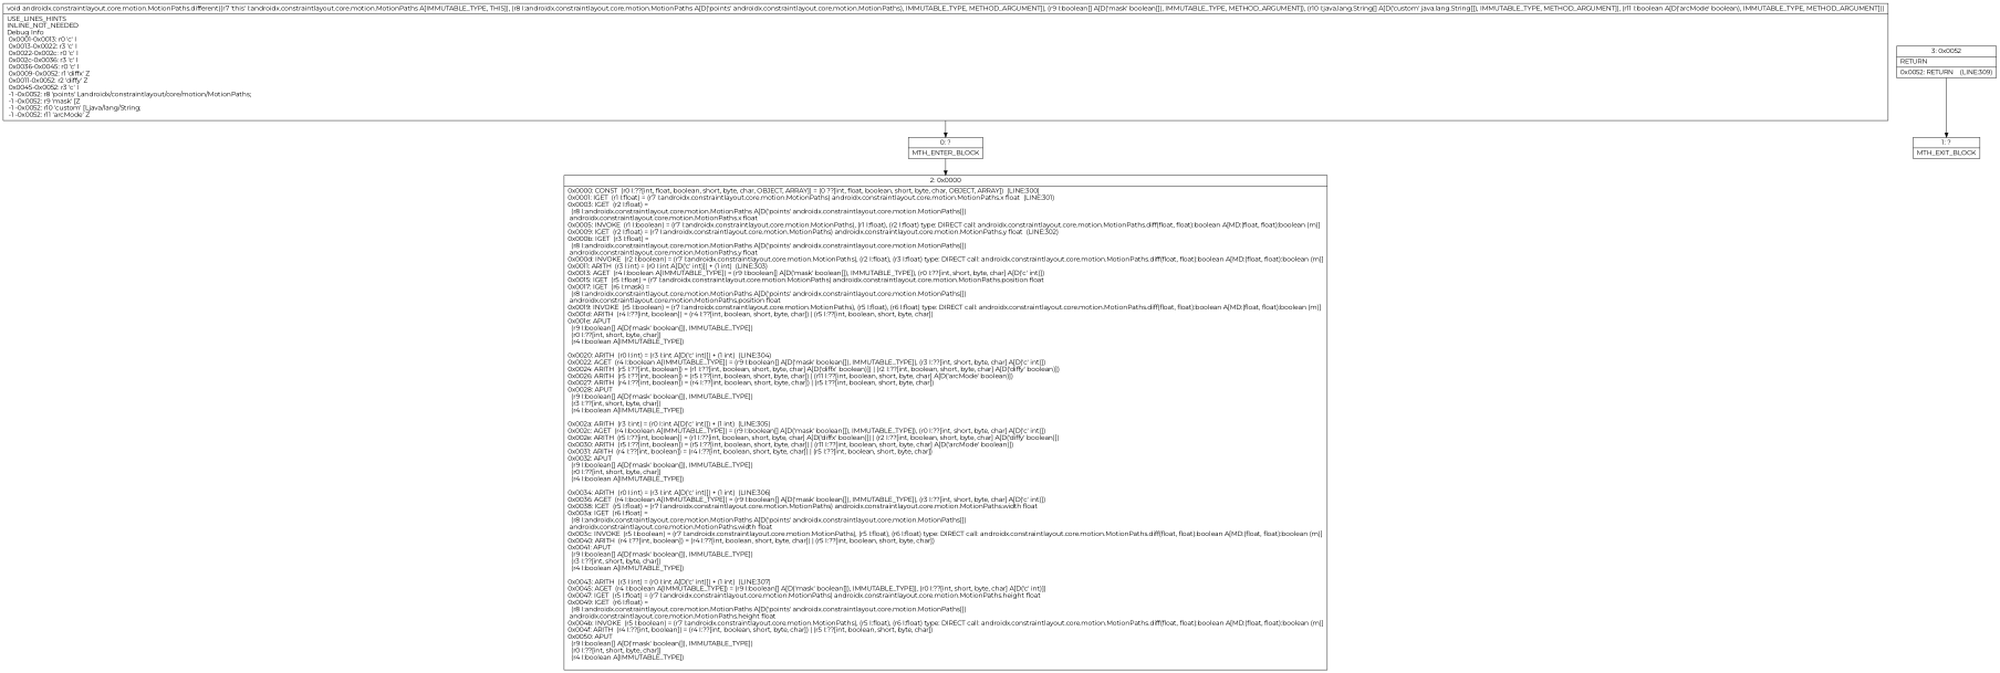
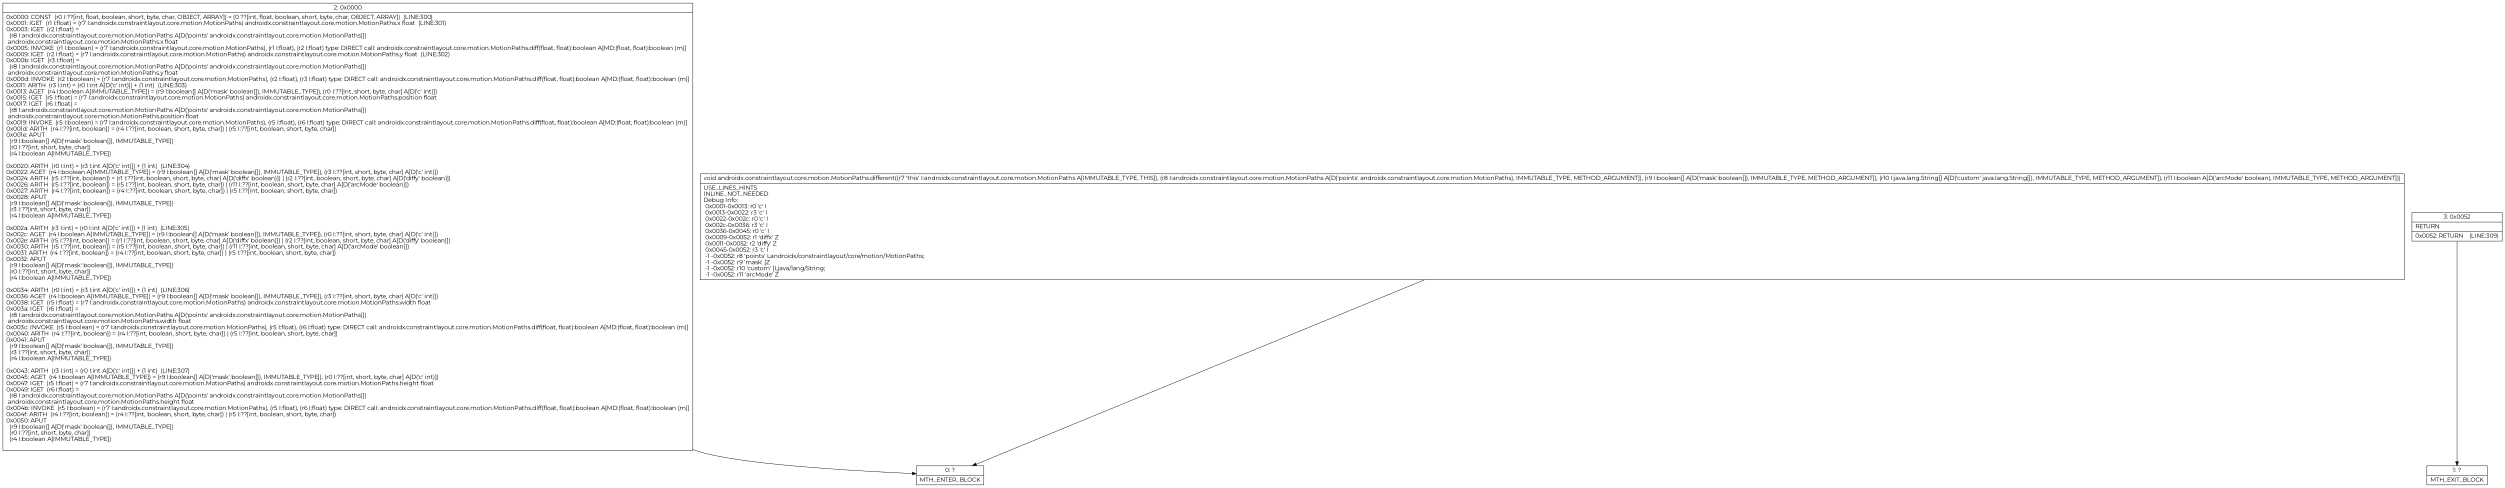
  digraph {
    fontname=Montserrat
    node [fontname=Montserrat shape=record]
    edge [fontname=Montserrat]
    n1 [label="{0\:\ ?|MTH_ENTER_BLOCK\l}"]
-   n2 [label="{2\:\ 0x0000|0x0000: CONST  (r0 I:??[int, float, boolean, short, byte, char, OBJECT, ARRAY]) = (0 ??[int, float, boolean, short, byte, char, OBJECT, ARRAY])  (LINE:300)\l0x0001: IGET  (r1 I:float) = (r7 I:androidx.constraintlayout.core.motion.MotionPaths) androidx.constraintlayout.core.motion.MotionPaths.x float  (LINE:301)\l0x0003: IGET  (r2 I:float) = \l  (r8 I:androidx.constraintlayout.core.motion.MotionPaths A[D('points' androidx.constraintlayout.core.motion.MotionPaths)])\l androidx.constraintlayout.core.motion.MotionPaths.x float \l0x0005: INVOKE  (r1 I:boolean) = (r7 I:androidx.constraintlayout.core.motion.MotionPaths), (r1 I:float), (r2 I:float) type: DIRECT call: androidx.constraintlayout.core.motion.MotionPaths.diff(float, float):boolean A[MD:(float, float):boolean (m)]\l0x0009: IGET  (r2 I:float) = (r7 I:androidx.constraintlayout.core.motion.MotionPaths) androidx.constraintlayout.core.motion.MotionPaths.y float  (LINE:302)\l0x000b: IGET  (r3 I:float) = \l  (r8 I:androidx.constraintlayout.core.motion.MotionPaths A[D('points' androidx.constraintlayout.core.motion.MotionPaths)])\l androidx.constraintlayout.core.motion.MotionPaths.y float \l0x000d: INVOKE  (r2 I:boolean) = (r7 I:androidx.constraintlayout.core.motion.MotionPaths), (r2 I:float), (r3 I:float) type: DIRECT call: androidx.constraintlayout.core.motion.MotionPaths.diff(float, float):boolean A[MD:(float, float):boolean (m)]\l0x0011: ARITH  (r3 I:int) = (r0 I:int A[D('c' int)]) + (1 int)  (LINE:303)\l0x0013: AGET  (r4 I:boolean A[IMMUTABLE_TYPE]) = (r9 I:boolean[] A[D('mask' boolean[]), IMMUTABLE_TYPE]), (r0 I:??[int, short, byte, char] A[D('c' int)]) \l0x0015: IGET  (r5 I:float) = (r7 I:androidx.constraintlayout.core.motion.MotionPaths) androidx.constraintlayout.core.motion.MotionPaths.position float \l0x0017: IGET  (r6 I:mask) = \l  (r8 I:androidx.constraintlayout.core.motion.MotionPaths A[D('points' androidx.constraintlayout.core.motion.MotionPaths)])\l androidx.constraintlayout.core.motion.MotionPaths.position float \l0x0019: INVOKE  (r5 I:boolean) = (r7 I:androidx.constraintlayout.core.motion.MotionPaths), (r5 I:float), (r6 I:float) type: DIRECT call: androidx.constraintlayout.core.motion.MotionPaths.diff(float, float):boolean A[MD:(float, float):boolean (m)]\l0x001d: ARITH  (r4 I:??[int, boolean]) = (r4 I:??[int, boolean, short, byte, char]) \| (r5 I:??[int, boolean, short, byte, char]) \l0x001e: APUT  \l  (r9 I:boolean[] A[D('mask' boolean[]), IMMUTABLE_TYPE])\l  (r0 I:??[int, short, byte, char])\l  (r4 I:boolean A[IMMUTABLE_TYPE])\l \l0x0020: ARITH  (r0 I:int) = (r3 I:int A[D('c' int)]) + (1 int)  (LINE:304)\l0x0022: AGET  (r4 I:boolean A[IMMUTABLE_TYPE]) = (r9 I:boolean[] A[D('mask' boolean[]), IMMUTABLE_TYPE]), (r3 I:??[int, short, byte, char] A[D('c' int)]) \l0x0024: ARITH  (r5 I:??[int, boolean]) = (r1 I:??[int, boolean, short, byte, char] A[D('diffx' boolean)]) \| (r2 I:??[int, boolean, short, byte, char] A[D('diffy' boolean)]) \l0x0026: ARITH  (r5 I:??[int, boolean]) = (r5 I:??[int, boolean, short, byte, char]) \| (r11 I:??[int, boolean, short, byte, char] A[D('arcMode' boolean)]) \l0x0027: ARITH  (r4 I:??[int, boolean]) = (r4 I:??[int, boolean, short, byte, char]) \| (r5 I:??[int, boolean, short, byte, char]) \l0x0028: APUT  \l  (r9 I:boolean[] A[D('mask' boolean[]), IMMUTABLE_TYPE])\l  (r3 I:??[int, short, byte, char])\l  (r4 I:boolean A[IMMUTABLE_TYPE])\l \l0x002a: ARITH  (r3 I:int) = (r0 I:int A[D('c' int)]) + (1 int)  (LINE:305)\l0x002c: AGET  (r4 I:boolean A[IMMUTABLE_TYPE]) = (r9 I:boolean[] A[D('mask' boolean[]), IMMUTABLE_TYPE]), (r0 I:??[int, short, byte, char] A[D('c' int)]) \l0x002e: ARITH  (r5 I:??[int, boolean]) = (r1 I:??[int, boolean, short, byte, char] A[D('diffx' boolean)]) \| (r2 I:??[int, boolean, short, byte, char] A[D('diffy' boolean)]) \l0x0030: ARITH  (r5 I:??[int, boolean]) = (r5 I:??[int, boolean, short, byte, char]) \| (r11 I:??[int, boolean, short, byte, char] A[D('arcMode' boolean)]) \l0x0031: ARITH  (r4 I:??[int, boolean]) = (r4 I:??[int, boolean, short, byte, char]) \| (r5 I:??[int, boolean, short, byte, char]) \l0x0032: APUT  \l  (r9 I:boolean[] A[D('mask' boolean[]), IMMUTABLE_TYPE])\l  (r0 I:??[int, short, byte, char])\l  (r4 I:boolean A[IMMUTABLE_TYPE])\l \l0x0034: ARITH  (r0 I:int) = (r3 I:int A[D('c' int)]) + (1 int)  (LINE:306)\l0x0036: AGET  (r4 I:boolean A[IMMUTABLE_TYPE]) = (r9 I:boolean[] A[D('mask' boolean[]), IMMUTABLE_TYPE]), (r3 I:??[int, short, byte, char] A[D('c' int)]) \l0x0038: IGET  (r5 I:float) = (r7 I:androidx.constraintlayout.core.motion.MotionPaths) androidx.constraintlayout.core.motion.MotionPaths.width float \l0x003a: IGET  (r6 I:float) = \l  (r8 I:androidx.constraintlayout.core.motion.MotionPaths A[D('points' androidx.constraintlayout.core.motion.MotionPaths)])\l androidx.constraintlayout.core.motion.MotionPaths.width float \l0x003c: INVOKE  (r5 I:boolean) = (r7 I:androidx.constraintlayout.core.motion.MotionPaths), (r5 I:float), (r6 I:float) type: DIRECT call: androidx.constraintlayout.core.motion.MotionPaths.diff(float, float):boolean A[MD:(float, float):boolean (m)]\l0x0040: ARITH  (r4 I:??[int, boolean]) = (r4 I:??[int, boolean, short, byte, char]) \| (r5 I:??[int, boolean, short, byte, char]) \l0x0041: APUT  \l  (r9 I:boolean[] A[D('mask' boolean[]), IMMUTABLE_TYPE])\l  (r3 I:??[int, short, byte, char])\l  (r4 I:boolean A[IMMUTABLE_TYPE])\l \l0x0043: ARITH  (r3 I:int) = (r0 I:int A[D('c' int)]) + (1 int)  (LINE:307)\l0x0045: AGET  (r4 I:boolean A[IMMUTABLE_TYPE]) = (r9 I:boolean[] A[D('mask' boolean[]), IMMUTABLE_TYPE]), (r0 I:??[int, short, byte, char] A[D('c' int)]) \l0x0047: IGET  (r5 I:float) = (r7 I:androidx.constraintlayout.core.motion.MotionPaths) androidx.constraintlayout.core.motion.MotionPaths.height float \l0x0049: IGET  (r6 I:float) = \l  (r8 I:androidx.constraintlayout.core.motion.MotionPaths A[D('points' androidx.constraintlayout.core.motion.MotionPaths)])\l androidx.constraintlayout.core.motion.MotionPaths.height float \l0x004b: INVOKE  (r5 I:boolean) = (r7 I:androidx.constraintlayout.core.motion.MotionPaths), (r5 I:float), (r6 I:float) type: DIRECT call: androidx.constraintlayout.core.motion.MotionPaths.diff(float, float):boolean A[MD:(float, float):boolean (m)]\l0x004f: ARITH  (r4 I:??[int, boolean]) = (r4 I:??[int, boolean, short, byte, char]) \| (r5 I:??[int, boolean, short, byte, char]) \l0x0050: APUT  \l  (r9 I:boolean[] A[D('mask' boolean[]), IMMUTABLE_TYPE])\l  (r0 I:??[int, short, byte, char])\l  (r4 I:boolean A[IMMUTABLE_TYPE])\l \l}"]
+   n2 [label="{2\:\ 0x0000|0x0000: CONST  (r0 I:??[int, float, boolean, short, byte, char, OBJECT, ARRAY]) = (0 ??[int, float, boolean, short, byte, char, OBJECT, ARRAY])  (LINE:300)\l0x0001: IGET  (r1 I:float) = (r7 I:androidx.constraintlayout.core.motion.MotionPaths) androidx.constraintlayout.core.motion.MotionPaths.x float  (LINE:301)\l0x0003: IGET  (r2 I:float) = \l  (r8 I:androidx.constraintlayout.core.motion.MotionPaths A[D('points' androidx.constraintlayout.core.motion.MotionPaths)])\l androidx.constraintlayout.core.motion.MotionPaths.x float \l0x0005: INVOKE  (r1 I:boolean) = (r7 I:androidx.constraintlayout.core.motion.MotionPaths), (r1 I:float), (r2 I:float) type: DIRECT call: androidx.constraintlayout.core.motion.MotionPaths.diff(float, float):boolean A[MD:(float, float):boolean (m)]\l0x0009: IGET  (r2 I:float) = (r7 I:androidx.constraintlayout.core.motion.MotionPaths) androidx.constraintlayout.core.motion.MotionPaths.y float  (LINE:302)\l0x000b: IGET  (r3 I:float) = \l  (r8 I:androidx.constraintlayout.core.motion.MotionPaths A[D('points' androidx.constraintlayout.core.motion.MotionPaths)])\l androidx.constraintlayout.core.motion.MotionPaths.y float \l0x000d: INVOKE  (r2 I:boolean) = (r7 I:androidx.constraintlayout.core.motion.MotionPaths), (r2 I:float), (r3 I:float) type: DIRECT call: androidx.constraintlayout.core.motion.MotionPaths.diff(float, float):boolean A[MD:(float, float):boolean (m)]\l0x0011: ARITH  (r3 I:int) = (r0 I:int A[D('c' int)]) + (1 int)  (LINE:303)\l0x0013: AGET  (r4 I:boolean A[IMMUTABLE_TYPE]) = (r9 I:boolean[] A[D('mask' boolean[]), IMMUTABLE_TYPE]), (r0 I:??[int, short, byte, char] A[D('c' int)]) \l0x0015: IGET  (r5 I:float) = (r7 I:androidx.constraintlayout.core.motion.MotionPaths) androidx.constraintlayout.core.motion.MotionPaths.position float \l0x0017: IGET  (r6 I:float) = \l  (r8 I:androidx.constraintlayout.core.motion.MotionPaths A[D('points' androidx.constraintlayout.core.motion.MotionPaths)])\l androidx.constraintlayout.core.motion.MotionPaths.position float \l0x0019: INVOKE  (r5 I:boolean) = (r7 I:androidx.constraintlayout.core.motion.MotionPaths), (r5 I:float), (r6 I:float) type: DIRECT call: androidx.constraintlayout.core.motion.MotionPaths.diff(float, float):boolean A[MD:(float, float):boolean (m)]\l0x001d: ARITH  (r4 I:??[int, boolean]) = (r4 I:??[int, boolean, short, byte, char]) \| (r5 I:??[int, boolean, short, byte, char]) \l0x001e: APUT  \l  (r9 I:boolean[] A[D('mask' boolean[]), IMMUTABLE_TYPE])\l  (r0 I:??[int, short, byte, char])\l  (r4 I:boolean A[IMMUTABLE_TYPE])\l \l0x0020: ARITH  (r0 I:int) = (r3 I:int A[D('c' int)]) + (1 int)  (LINE:304)\l0x0022: AGET  (r4 I:boolean A[IMMUTABLE_TYPE]) = (r9 I:boolean[] A[D('mask' boolean[]), IMMUTABLE_TYPE]), (r3 I:??[int, short, byte, char] A[D('c' int)]) \l0x0024: ARITH  (r5 I:??[int, boolean]) = (r1 I:??[int, boolean, short, byte, char] A[D('diffx' boolean)]) \| (r2 I:??[int, boolean, short, byte, char] A[D('diffy' boolean)]) \l0x0026: ARITH  (r5 I:??[int, boolean]) = (r5 I:??[int, boolean, short, byte, char]) \| (r11 I:??[int, boolean, short, byte, char] A[D('arcMode' boolean)]) \l0x0027: ARITH  (r4 I:??[int, boolean]) = (r4 I:??[int, boolean, short, byte, char]) \| (r5 I:??[int, boolean, short, byte, char]) \l0x0028: APUT  \l  (r9 I:boolean[] A[D('mask' boolean[]), IMMUTABLE_TYPE])\l  (r3 I:??[int, short, byte, char])\l  (r4 I:boolean A[IMMUTABLE_TYPE])\l \l0x002a: ARITH  (r3 I:int) = (r0 I:int A[D('c' int)]) + (1 int)  (LINE:305)\l0x002c: AGET  (r4 I:boolean A[IMMUTABLE_TYPE]) = (r9 I:boolean[] A[D('mask' boolean[]), IMMUTABLE_TYPE]), (r0 I:??[int, short, byte, char] A[D('c' int)]) \l0x002e: ARITH  (r5 I:??[int, boolean]) = (r1 I:??[int, boolean, short, byte, char] A[D('diffx' boolean)]) \| (r2 I:??[int, boolean, short, byte, char] A[D('diffy' boolean)]) \l0x0030: ARITH  (r5 I:??[int, boolean]) = (r5 I:??[int, boolean, short, byte, char]) \| (r11 I:??[int, boolean, short, byte, char] A[D('arcMode' boolean)]) \l0x0031: ARITH  (r4 I:??[int, boolean]) = (r4 I:??[int, boolean, short, byte, char]) \| (r5 I:??[int, boolean, short, byte, char]) \l0x0032: APUT  \l  (r9 I:boolean[] A[D('mask' boolean[]), IMMUTABLE_TYPE])\l  (r0 I:??[int, short, byte, char])\l  (r4 I:boolean A[IMMUTABLE_TYPE])\l \l0x0034: ARITH  (r0 I:int) = (r3 I:int A[D('c' int)]) + (1 int)  (LINE:306)\l0x0036: AGET  (r4 I:boolean A[IMMUTABLE_TYPE]) = (r9 I:boolean[] A[D('mask' boolean[]), IMMUTABLE_TYPE]), (r3 I:??[int, short, byte, char] A[D('c' int)]) \l0x0038: IGET  (r5 I:float) = (r7 I:androidx.constraintlayout.core.motion.MotionPaths) androidx.constraintlayout.core.motion.MotionPaths.width float \l0x003a: IGET  (r6 I:float) = \l  (r8 I:androidx.constraintlayout.core.motion.MotionPaths A[D('points' androidx.constraintlayout.core.motion.MotionPaths)])\l androidx.constraintlayout.core.motion.MotionPaths.width float \l0x003c: INVOKE  (r5 I:boolean) = (r7 I:androidx.constraintlayout.core.motion.MotionPaths), (r5 I:float), (r6 I:float) type: DIRECT call: androidx.constraintlayout.core.motion.MotionPaths.diff(float, float):boolean A[MD:(float, float):boolean (m)]\l0x0040: ARITH  (r4 I:??[int, boolean]) = (r4 I:??[int, boolean, short, byte, char]) \| (r5 I:??[int, boolean, short, byte, char]) \l0x0041: APUT  \l  (r9 I:boolean[] A[D('mask' boolean[]), IMMUTABLE_TYPE])\l  (r3 I:??[int, short, byte, char])\l  (r4 I:boolean A[IMMUTABLE_TYPE])\l \l0x0043: ARITH  (r3 I:int) = (r0 I:int A[D('c' int)]) + (1 int)  (LINE:307)\l0x0045: AGET  (r4 I:boolean A[IMMUTABLE_TYPE]) = (r9 I:boolean[] A[D('mask' boolean[]), IMMUTABLE_TYPE]), (r0 I:??[int, short, byte, char] A[D('c' int)]) \l0x0047: IGET  (r5 I:float) = (r7 I:androidx.constraintlayout.core.motion.MotionPaths) androidx.constraintlayout.core.motion.MotionPaths.height float \l0x0049: IGET  (r6 I:float) = \l  (r8 I:androidx.constraintlayout.core.motion.MotionPaths A[D('points' androidx.constraintlayout.core.motion.MotionPaths)])\l androidx.constraintlayout.core.motion.MotionPaths.height float \l0x004b: INVOKE  (r5 I:boolean) = (r7 I:androidx.constraintlayout.core.motion.MotionPaths), (r5 I:float), (r6 I:float) type: DIRECT call: androidx.constraintlayout.core.motion.MotionPaths.diff(float, float):boolean A[MD:(float, float):boolean (m)]\l0x004f: ARITH  (r4 I:??[int, boolean]) = (r4 I:??[int, boolean, short, byte, char]) \| (r5 I:??[int, boolean, short, byte, char]) \l0x0050: APUT  \l  (r9 I:boolean[] A[D('mask' boolean[]), IMMUTABLE_TYPE])\l  (r0 I:??[int, short, byte, char])\l  (r4 I:boolean A[IMMUTABLE_TYPE])\l \l}"]
    n3 [label="{3\:\ 0x0052|RETURN\l|0x0052: RETURN    (LINE:309)\l}"]
    n4 [label="{1\:\ ?|MTH_EXIT_BLOCK\l}"]
    n5 [label="{void androidx.constraintlayout.core.motion.MotionPaths.different((r7 'this' I:androidx.constraintlayout.core.motion.MotionPaths A[IMMUTABLE_TYPE, THIS]), (r8 I:androidx.constraintlayout.core.motion.MotionPaths A[D('points' androidx.constraintlayout.core.motion.MotionPaths), IMMUTABLE_TYPE, METHOD_ARGUMENT]), (r9 I:boolean[] A[D('mask' boolean[]), IMMUTABLE_TYPE, METHOD_ARGUMENT]), (r10 I:java.lang.String[] A[D('custom' java.lang.String[]), IMMUTABLE_TYPE, METHOD_ARGUMENT]), (r11 I:boolean A[D('arcMode' boolean), IMMUTABLE_TYPE, METHOD_ARGUMENT]))  | USE_LINES_HINTS\lINLINE_NOT_NEEDED\lDebug Info:\l  0x0001\-0x0013: r0 'c' I\l  0x0013\-0x0022: r3 'c' I\l  0x0022\-0x002c: r0 'c' I\l  0x002c\-0x0036: r3 'c' I\l  0x0036\-0x0045: r0 'c' I\l  0x0009\-0x0052: r1 'diffx' Z\l  0x0011\-0x0052: r2 'diffy' Z\l  0x0045\-0x0052: r3 'c' I\l  \-1 \-0x0052: r8 'points' Landroidx\/constraintlayout\/core\/motion\/MotionPaths;\l  \-1 \-0x0052: r9 'mask' [Z\l  \-1 \-0x0052: r10 'custom' [Ljava\/lang\/String;\l  \-1 \-0x0052: r11 'arcMode' Z\l}"]
-   n1 -> n2
+   n2 -> n1
    n3 -> n4
    n5 -> n1
  }
